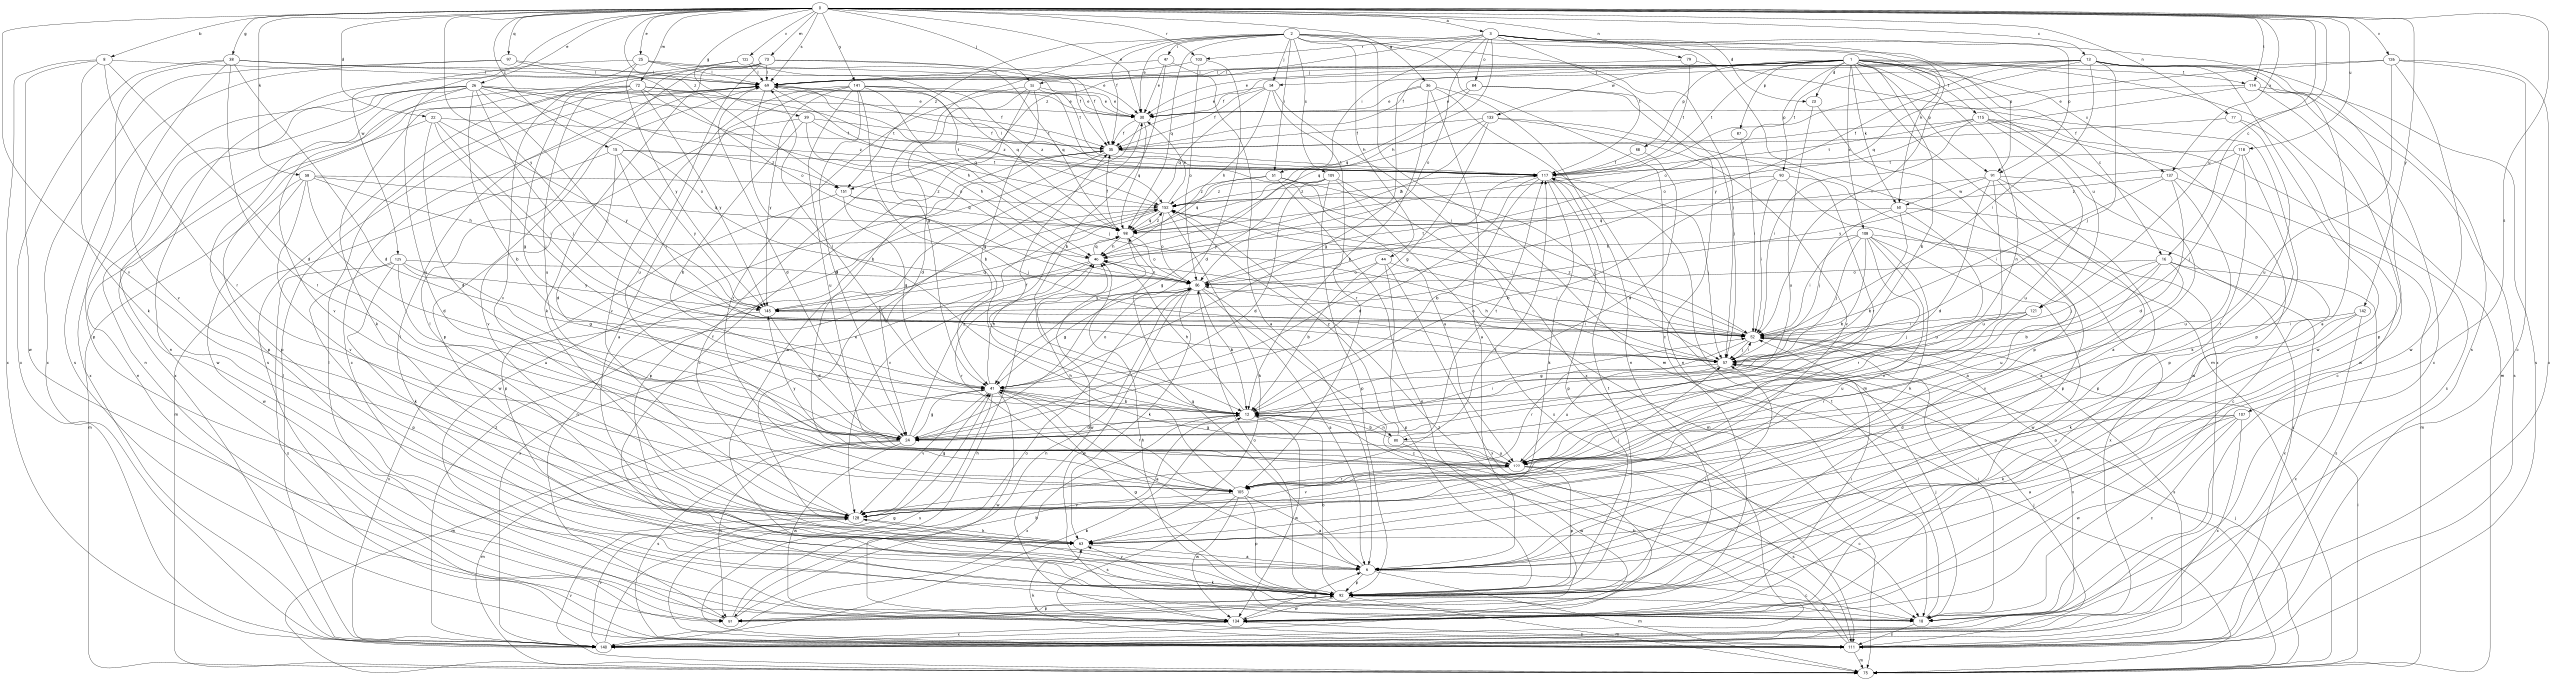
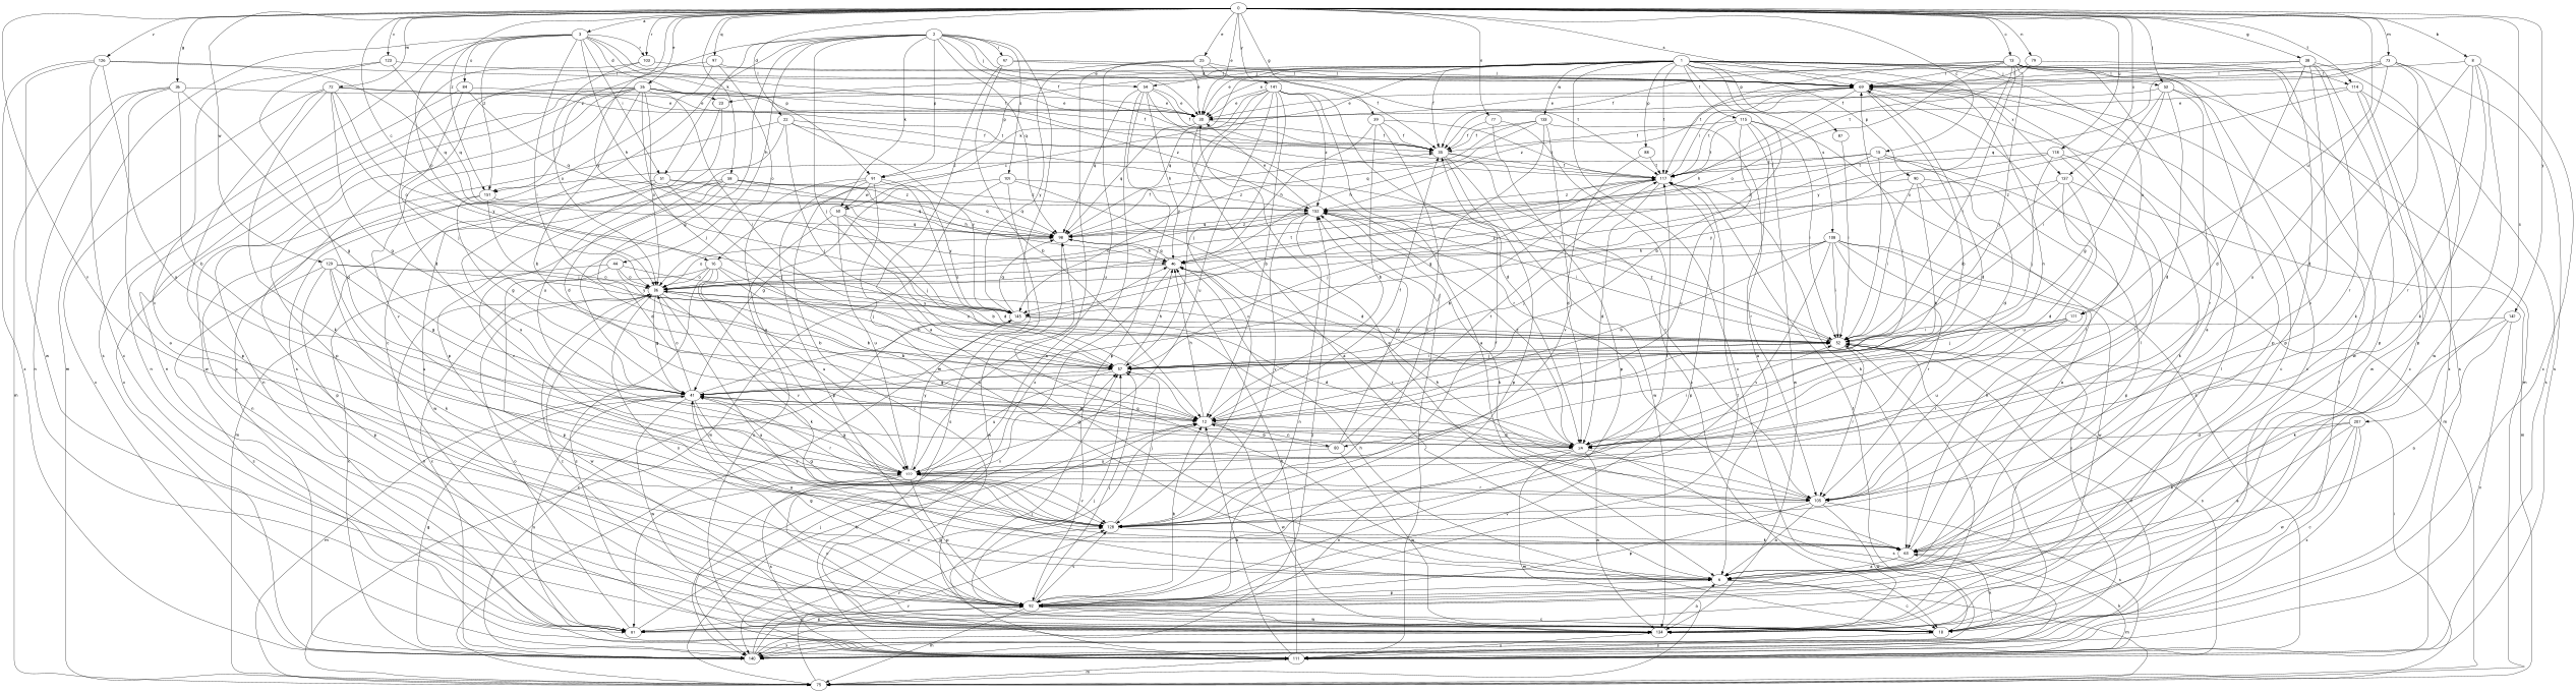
  strict digraph {
    fontname=Roboto
    node [fontname=Roboto]
    edge [fontname=Roboto]
    0
    3
    8
    13
    15
    16
    22
    25
    26
    30
    36
    38
    39
    53
    58
    69
    72
    73
    77
    79
    97
    103
-   107
+   107 [label=207]
    114
    118
    121
    123
    126
    128
    129
    137
    141
    142
    145
    151
    23
    75
    91
    117
    51
    46
    52
    84
    86
    111
    140
    24
    63
    105
    134
    35
    57
    6
    92
    12
    122
    81
    152
    98
    41
    18
    1
    54
    60
    80
    87
    88
    90
    108
    115
    133
    2
    44
    47
    109
    0 -> 3 [label=a]
    0 -> 8 [label=b]
    0 -> 13 [label=c]
    0 -> 15 [label=c]
    0 -> 16 [label=c]
    0 -> 22 [label=d]
    0 -> 25 [label=e]
    0 -> 26 [label=e]
    0 -> 30 [label=e]
    0 -> 36 [label=g]
    0 -> 38 [label=g]
    0 -> 39 [label=g]
    0 -> 53 [label=j]
    0 -> 58 [label=k]
    0 -> 69 [label=s]
    0 -> 72 [label=m]
    0 -> 73 [label=m]
    0 -> 77 [label=n]
    0 -> 79 [label=n]
    0 -> 97 [label=q]
    0 -> 103 [label=r]
    0 -> 107 [label=s]
    0 -> 114 [label=t]
    0 -> 118 [label=u]
    0 -> 121 [label=u]
    0 -> 123 [label=v]
    0 -> 126 [label=v]
    0 -> 128 [label=v]
    0 -> 129 [label=w]
    0 -> 137 [label=x]
    0 -> 141 [label=y]
    0 -> 142 [label=y]
    0 -> 145 [label=y]
    0 -> 151 [label=z]
    3 -> 103 [label=r]
    3 -> 151 [label=z]
    3 -> 23 [label=d]
    3 -> 75 [label=m]
    3 -> 91 [label=p]
    3 -> 117 [label=t]
    3 -> 51 [label=i]
    3 -> 46 [label=h]
    3 -> 52 [label=i]
    3 -> 84 [label=o]
    3 -> 86 [label=o]
    3 -> 111 [label=s]
    8 -> 69 [label=l]
    8 -> 140 [label=x]
    8 -> 24 [label=d]
    8 -> 63 [label=k]
    8 -> 105 [label=r]
    8 -> 134 [label=w]
    13 -> 69 [label=l]
    13 -> 145 [label=y]
    13 -> 117 [label=t]
    13 -> 52 [label=i]
    13 -> 86 [label=o]
    13 -> 111 [label=s]
    13 -> 134 [label=w]
    13 -> 35 [label=f]
    13 -> 57 [label=j]
    13 -> 6 [label=a]
    13 -> 92 [label=p]
    15 -> 145 [label=y]
    15 -> 151 [label=z]
    15 -> 75 [label=m]
    15 -> 117 [label=t]
    15 -> 52 [label=i]
    15 -> 24 [label=d]
    16 -> 128 [label=v]
    16 -> 86 [label=o]
    16 -> 111 [label=s]
    16 -> 140 [label=x]
    16 -> 57 [label=j]
    16 -> 12 [label=b]
    16 -> 122 [label=u]
    22 -> 145 [label=y]
    22 -> 52 [label=i]
    22 -> 24 [label=d]
    22 -> 35 [label=f]
    22 -> 57 [label=j]
    22 -> 81 [label=n]
    25 -> 69 [label=l]
    25 -> 145 [label=y]
    25 -> 117 [label=t]
    25 -> 35 [label=f]
    25 -> 122 [label=u]
    25 -> 81 [label=n]
    26 -> 30 [label=e]
    26 -> 128 [label=v]
    26 -> 52 [label=i]
    26 -> 86 [label=o]
    26 -> 140 [label=x]
    26 -> 134 [label=w]
    26 -> 35 [label=f]
    26 -> 57 [label=j]
    26 -> 92 [label=p]
    26 -> 12 [label=b]
    26 -> 81 [label=n]
    26 -> 152 [label=z]
    30 -> 35 [label=f]
    30 -> 6 [label=a]
    30 -> 98 [label=q]
    36 -> 30 [label=e]
    36 -> 75 [label=m]
    36 -> 6 [label=a]
    36 -> 12 [label=b]
    36 -> 81 [label=n]
    36 -> 41 [label=g]
    38 -> 30 [label=e]
    38 -> 69 [label=l]
    38 -> 128 [label=v]
    38 -> 140 [label=x]
    38 -> 24 [label=d]
    38 -> 105 [label=r]
    38 -> 92 [label=p]
    39 -> 128 [label=v]
    39 -> 117 [label=t]
    39 -> 46 [label=h]
    39 -> 35 [label=f]
    39 -> 12 [label=b]
    53 -> 30 [label=e]
    53 -> 52 [label=i]
    53 -> 24 [label=d]
    53 -> 105 [label=r]
    53 -> 41 [label=g]
    53 -> 18 [label=c]
    58 -> 128 [label=v]
    58 -> 75 [label=m]
    58 -> 46 [label=h]
    58 -> 24 [label=d]
    58 -> 134 [label=w]
    58 -> 152 [label=z]
    58 -> 98 [label=q]
    69 -> 30 [label=e]
    69 -> 117 [label=t]
    69 -> 46 [label=h]
    69 -> 24 [label=d]
    69 -> 12 [label=b]
    69 -> 152 [label=z]
    69 -> 18 [label=c]
    72 -> 30 [label=e]
    72 -> 145 [label=y]
    72 -> 117 [label=t]
    72 -> 86 [label=o]
    72 -> 140 [label=x]
    72 -> 63 [label=k]
    72 -> 92 [label=p]
    72 -> 41 [label=g]
    73 -> 69 [label=l]
    73 -> 111 [label=s]
    73 -> 63 [label=k]
    73 -> 35 [label=f]
    73 -> 92 [label=p]
    73 -> 122 [label=u]
    73 -> 98 [label=q]
    77 -> 35 [label=f]
    77 -> 92 [label=p]
    77 -> 18 [label=c]
    79 -> 69 [label=l]
    79 -> 117 [label=t]
    79 -> 92 [label=p]
    97 -> 69 [label=l]
    97 -> 86 [label=o]
    97 -> 111 [label=s]
    97 -> 140 [label=x]
    103 -> 69 [label=l]
    103 -> 86 [label=o]
    103 -> 24 [label=d]
    107 -> 140 [label=x]
    107 -> 24 [label=d]
    107 -> 63 [label=k]
    107 -> 134 [label=w]
    107 -> 6 [label=a]
    107 -> 18 [label=c]
    114 -> 30 [label=e]
    114 -> 86 [label=o]
    114 -> 111 [label=s]
    114 -> 134 [label=w]
    114 -> 18 [label=c]
    118 -> 145 [label=y]
    118 -> 117 [label=t]
    118 -> 63 [label=k]
    118 -> 105 [label=r]
    118 -> 57 [label=j]
    121 -> 52 [label=i]
    121 -> 105 [label=r]
    121 -> 57 [label=j]
    121 -> 122 [label=u]
    123 -> 69 [label=l]
    123 -> 128 [label=v]
    123 -> 122 [label=u]
    123 -> 98 [label=q]
    126 -> 69 [label=l]
    126 -> 140 [label=x]
    126 -> 134 [label=w]
    126 -> 122 [label=u]
    126 -> 98 [label=q]
    126 -> 18 [label=c]
    128 -> 117 [label=t]
    128 -> 63 [label=k]
    128 -> 35 [label=f]
    128 -> 57 [label=j]
    128 -> 41 [label=g]
    129 -> 145 [label=y]
    129 -> 86 [label=o]
    129 -> 111 [label=s]
    129 -> 63 [label=k]
    129 -> 92 [label=p]
    129 -> 122 [label=u]
    129 -> 41 [label=g]
    137 -> 75 [label=m]
    137 -> 52 [label=i]
    137 -> 24 [label=d]
    137 -> 122 [label=u]
    137 -> 152 [label=z]
    141 -> 30 [label=e]
    141 -> 128 [label=v]
    141 -> 145 [label=y]
    141 -> 24 [label=d]
    141 -> 57 [label=j]
    141 -> 6 [label=a]
    141 -> 12 [label=b]
    141 -> 122 [label=u]
    141 -> 152 [label=z]
    141 -> 98 [label=q]
    142 -> 52 [label=i]
    142 -> 140 [label=x]
    142 -> 63 [label=k]
    142 -> 6 [label=a]
    145 -> 52 [label=i]
    145 -> 140 [label=x]
    145 -> 24 [label=d]
    145 -> 98 [label=q]
    151 -> 57 [label=j]
    151 -> 92 [label=p]
    151 -> 98 [label=q]
    151 -> 41 [label=g]
    23 -> 92 [label=p]
    23 -> 122 [label=u]
    75 -> 128 [label=v]
    75 -> 52 [label=i]
    75 -> 57 [label=j]
    91 -> 145 [label=y]
    91 -> 24 [label=d]
    91 -> 6 [label=a]
    91 -> 92 [label=p]
    91 -> 122 [label=u]
    91 -> 18 [label=c]
    91 -> 60 [label=w]
    117 -> 69 [label=l]
    117 -> 24 [label=d]
    117 -> 63 [label=k]
    117 -> 57 [label=j]
    117 -> 92 [label=p]
    117 -> 12 [label=b]
    117 -> 152 [label=z]
    51 -> 57 [label=j]
    51 -> 122 [label=u]
    51 -> 81 [label=n]
    51 -> 152 [label=z]
    51 -> 98 [label=q]
    46 -> 86 [label=o]
    46 -> 140 [label=x]
    46 -> 105 [label=r]
    46 -> 98 [label=q]
    52 -> 86 [label=o]
    52 -> 111 [label=s]
    52 -> 140 [label=x]
    52 -> 105 [label=r]
    52 -> 57 [label=j]
    52 -> 152 [label=z]
    84 -> 30 [label=e]
    84 -> 57 [label=j]
    84 -> 81 [label=n]
    84 -> 98 [label=q]
    86 -> 145 [label=y]
    86 -> 117 [label=t]
    86 -> 63 [label=k]
    86 -> 134 [label=w]
    86 -> 6 [label=a]
    86 -> 12 [label=b]
    86 -> 81 [label=n]
    86 -> 41 [label=g]
    86 -> 18 [label=c]
    111 -> 75 [label=m]
    111 -> 46 [label=h]
    111 -> 63 [label=k]
    111 -> 57 [label=j]
    111 -> 12 [label=b]
    111 -> 152 [label=z]
    140 -> 69 [label=l]
    140 -> 128 [label=v]
    140 -> 12 [label=b]
    140 -> 152 [label=z]
    140 -> 41 [label=g]
    24 -> 75 [label=m]
    24 -> 52 [label=i]
    24 -> 111 [label=s]
    24 -> 134 [label=w]
    24 -> 81 [label=n]
    24 -> 152 [label=z]
    24 -> 41 [label=g]
    63 -> 30 [label=e]
    63 -> 69 [label=l]
    63 -> 6 [label=a]
    105 -> 128 [label=v]
    105 -> 46 [label=h]
    105 -> 111 [label=s]
    105 -> 134 [label=w]
    105 -> 6 [label=a]
    105 -> 92 [label=p]
    134 -> 52 [label=i]
    134 -> 111 [label=s]
    134 -> 140 [label=x]
    134 -> 6 [label=a]
    35 -> 117 [label=t]
    35 -> 105 [label=r]
    35 -> 134 [label=w]
    35 -> 92 [label=p]
    57 -> 46 [label=h]
    57 -> 52 [label=i]
    57 -> 122 [label=u]
    57 -> 41 [label=g]
    6 -> 69 [label=l]
    6 -> 75 [label=m]
    6 -> 92 [label=p]
    6 -> 98 [label=q]
    6 -> 18 [label=c]
    92 -> 128 [label=v]
    92 -> 75 [label=m]
    92 -> 117 [label=t]
    92 -> 86 [label=o]
    92 -> 134 [label=w]
    92 -> 57 [label=j]
    92 -> 12 [label=b]
    92 -> 81 [label=n]
    92 -> 41 [label=g]
    92 -> 18 [label=c]
    12 -> 46 [label=h]
    12 -> 140 [label=x]
    12 -> 24 [label=d]
    12 -> 134 [label=w]
    12 -> 35 [label=f]
    12 -> 80 [label=n]
    122 -> 128 [label=v]
    122 -> 145 [label=y]
    122 -> 111 [label=s]
    122 -> 105 [label=r]
    122 -> 92 [label=p]
    122 -> 41 [label=g]
    122 -> 18 [label=c]
    81 -> 69 [label=l]
    81 -> 86 [label=o]
    81 -> 92 [label=p]
    81 -> 12 [label=b]
    152 -> 30 [label=e]
    152 -> 128 [label=v]
    152 -> 52 [label=i]
    152 -> 86 [label=o]
    152 -> 63 [label=k]
    152 -> 81 [label=n]
    152 -> 98 [label=q]
    98 -> 46 [label=h]
    98 -> 86 [label=o]
    98 -> 134 [label=w]
    98 -> 35 [label=f]
    98 -> 152 [label=z]
    41 -> 69 [label=l]
    41 -> 128 [label=v]
    41 -> 75 [label=m]
    41 -> 46 [label=h]
    41 -> 86 [label=o]
    41 -> 111 [label=s]
    41 -> 105 [label=r]
    41 -> 134 [label=w]
    41 -> 6 [label=a]
    41 -> 12 [label=b]
    18 -> 117 [label=t]
    18 -> 46 [label=h]
    18 -> 52 [label=i]
    18 -> 111 [label=s]
-   18 -> 63 [label=k]
+   63 -> 18 [label=k]
    18 -> 57 [label=j]
    1 -> 16 [label=c]
    1 -> 30 [label=e]
    1 -> 53 [label=j]
    1 -> 114 [label=t]
    1 -> 121 [label=u]
    1 -> 137 [label=x]
    1 -> 23 [label=d]
    1 -> 75 [label=m]
    1 -> 91 [label=p]
    1 -> 117 [label=t]
    1 -> 140 [label=x]
    1 -> 35 [label=f]
    1 -> 12 [label=b]
    1 -> 54 [label=j]
    1 -> 60 [label=k]
    1 -> 80 [label=n]
    1 -> 87 [label=p]
    1 -> 88 [label=p]
    1 -> 90 [label=p]
    1 -> 108 [label=s]
    1 -> 115 [label=t]
    1 -> 133 [label=w]
    54 -> 30 [label=e]
    54 -> 46 [label=h]
    54 -> 140 [label=x]
    54 -> 105 [label=r]
    54 -> 35 [label=f]
    54 -> 98 [label=q]
    60 -> 111 [label=s]
    60 -> 57 [label=j]
    60 -> 12 [label=b]
    60 -> 122 [label=u]
    60 -> 98 [label=q]
    80 -> 117 [label=t]
    80 -> 134 [label=w]
    80 -> 12 [label=b]
    80 -> 122 [label=u]
    80 -> 152 [label=z]
    87 -> 52 [label=i]
    88 -> 117 [label=t]
    88 -> 24 [label=d]
    90 -> 52 [label=i]
    90 -> 6 [label=a]
    90 -> 92 [label=p]
    90 -> 12 [label=b]
    90 -> 152 [label=z]
    108 -> 128 [label=v]
    108 -> 46 [label=h]
    108 -> 52 [label=i]
    108 -> 140 [label=x]
    108 -> 63 [label=k]
    108 -> 105 [label=r]
    108 -> 134 [label=w]
    108 -> 57 [label=j]
    108 -> 12 [label=b]
    115 -> 117 [label=t]
    115 -> 52 [label=i]
    115 -> 111 [label=s]
    115 -> 134 [label=w]
    115 -> 35 [label=f]
    115 -> 6 [label=a]
    115 -> 122 [label=u]
    133 -> 128 [label=v]
    133 -> 46 [label=h]
    133 -> 105 [label=r]
    133 -> 35 [label=f]
    133 -> 98 [label=q]
    133 -> 41 [label=g]
    2 -> 30 [label=e]
    2 -> 151 [label=z]
    2 -> 75 [label=m]
    2 -> 91 [label=p]
    2 -> 51 [label=i]
    2 -> 35 [label=f]
    2 -> 57 [label=j]
    2 -> 98 [label=q]
    2 -> 41 [label=g]
    2 -> 18 [label=c]
    2 -> 54 [label=j]
    2 -> 60 [label=k]
    2 -> 44 [label=h]
    2 -> 47 [label=i]
    2 -> 109 [label=s]
    44 -> 52 [label=i]
    44 -> 86 [label=o]
    44 -> 140 [label=x]
    44 -> 92 [label=p]
    44 -> 12 [label=b]
    47 -> 30 [label=e]
    47 -> 69 [label=l]
    47 -> 6 [label=a]
    47 -> 12 [label=b]
    109 -> 75 [label=m]
    109 -> 111 [label=s]
    109 -> 24 [label=d]
-   109 -> 92 [label=p]
+   54 -> 92 [label=p]
    109 -> 152 [label=z]
    109 -> 41 [label=g]
  }
